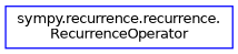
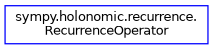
  digraph {
    rankdir=LR
-   n1 [color=blue fillcolor=white fontname=Helvetica fontsize=10 height=0.2 label="sympy.recurrence.recurrence.\lRecurrenceOperator" shape=record style=filled width=0.4]
+   n1 [color=blue fillcolor=white fontname=Helvetica fontsize=10 height=0.2 label="sympy.holonomic.recurrence.\lRecurrenceOperator" shape=record style=filled width=0.4]
  }
